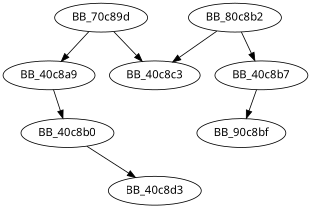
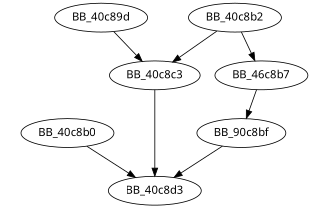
  digraph {
    fontname="Noto Sans"
    node [fontname="Noto Sans"]
    edge [fontname="Noto Sans"]
-   BB_40c89d [label=BB_70c89d]
-   BB_40c8a9
+   BB_40c89d
    BB_40c8c3
    BB_40c8b0
-   BB_40c8b2 [label=BB_80c8b2]
-   BB_40c8b7
+   BB_40c8b2
+   BB_40c8b7 [label=BB_46c8b7]
    BB_40c8d3
    n8 [label=BB_90c8bf]
-   BB_40c89d -> BB_40c8a9
    BB_40c89d -> BB_40c8c3
-   BB_40c8a9 -> BB_40c8b0
+   BB_40c8c3 -> BB_40c8d3
    BB_40c8b0 -> BB_40c8d3
    BB_40c8b2 -> BB_40c8c3
    BB_40c8b2 -> BB_40c8b7
    BB_40c8b7 -> n8
+   n8 -> BB_40c8d3
  }
